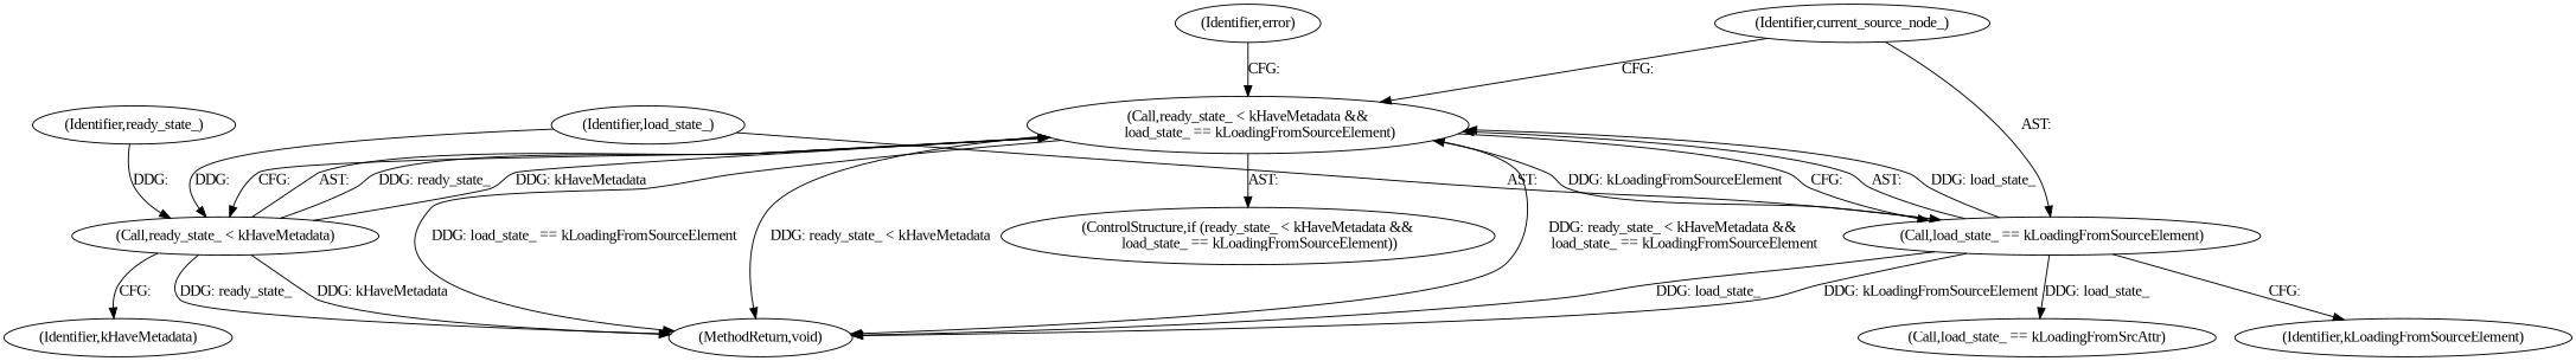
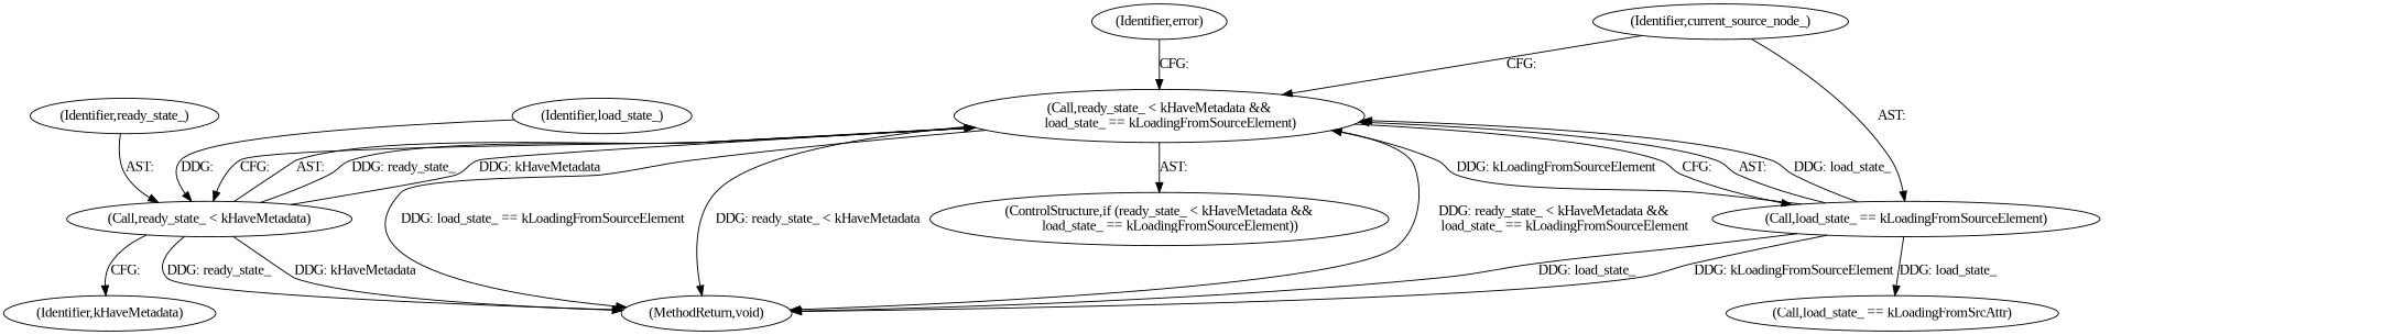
  digraph {
    fontname="Liberation Serif"
    node [fontname="Liberation Serif"]
    edge [fontname="Liberation Serif"]
    n1 [label="(Call,ready_state_ < kHaveMetadata &&\n      load_state_ == kLoadingFromSourceElement)"]
    n2 [label="(Call,ready_state_ < kHaveMetadata)"]
    n3 [label="(Call,load_state_ == kLoadingFromSourceElement)"]
    n4 [label="(ControlStructure,if (ready_state_ < kHaveMetadata &&\n      load_state_ == kLoadingFromSourceElement))"]
    n5 [label="(MethodReturn,void)"]
    n6 [label="(Identifier,kHaveMetadata)"]
-   n7 [label="(Identifier,kLoadingFromSourceElement)"]
    n8 [label="(Call,load_state_ == kLoadingFromSrcAttr)"]
    n9 [label="(Identifier,error)"]
    n10 [label="(Identifier,current_source_node_)"]
    n11 [label="(Identifier,ready_state_)"]
    n12 [label="(Identifier,load_state_)"]
    n1 -> n2 [label="CFG: "]
    n1 -> n3 [label="CFG: "]
    n1 -> n4 [label="AST: "]
    n1 -> n5 [label="DDG: load_state_ == kLoadingFromSourceElement"]
    n1 -> n5 [label="DDG: ready_state_ < kHaveMetadata"]
    n1 -> n5 [label="DDG: ready_state_ < kHaveMetadata &&\n      load_state_ == kLoadingFromSourceElement"]
    n2 -> n1 [label="AST: "]
    n2 -> n1 [label="DDG: ready_state_"]
    n2 -> n1 [label="DDG: kHaveMetadata"]
    n2 -> n5 [label="DDG: ready_state_"]
    n2 -> n5 [label="DDG: kHaveMetadata"]
    n2 -> n6 [label="CFG: "]
    n3 -> n1 [label="AST: "]
    n3 -> n1 [label="DDG: load_state_"]
    n3 -> n1 [label="DDG: kLoadingFromSourceElement"]
    n3 -> n5 [label="DDG: load_state_"]
    n3 -> n5 [label="DDG: kLoadingFromSourceElement"]
-   n3 -> n7 [label="CFG: "]
    n3 -> n8 [label="DDG: load_state_"]
    n9 -> n1 [label="CFG: "]
    n10 -> n1 [label="CFG: "]
    n10 -> n3 [label="AST: "]
-   n11 -> n2 [label="DDG: "]
+   n11 -> n2 [label="AST: "]
    n12 -> n2 [label="DDG: "]
-   n12 -> n3 [label="AST: "]
  }
